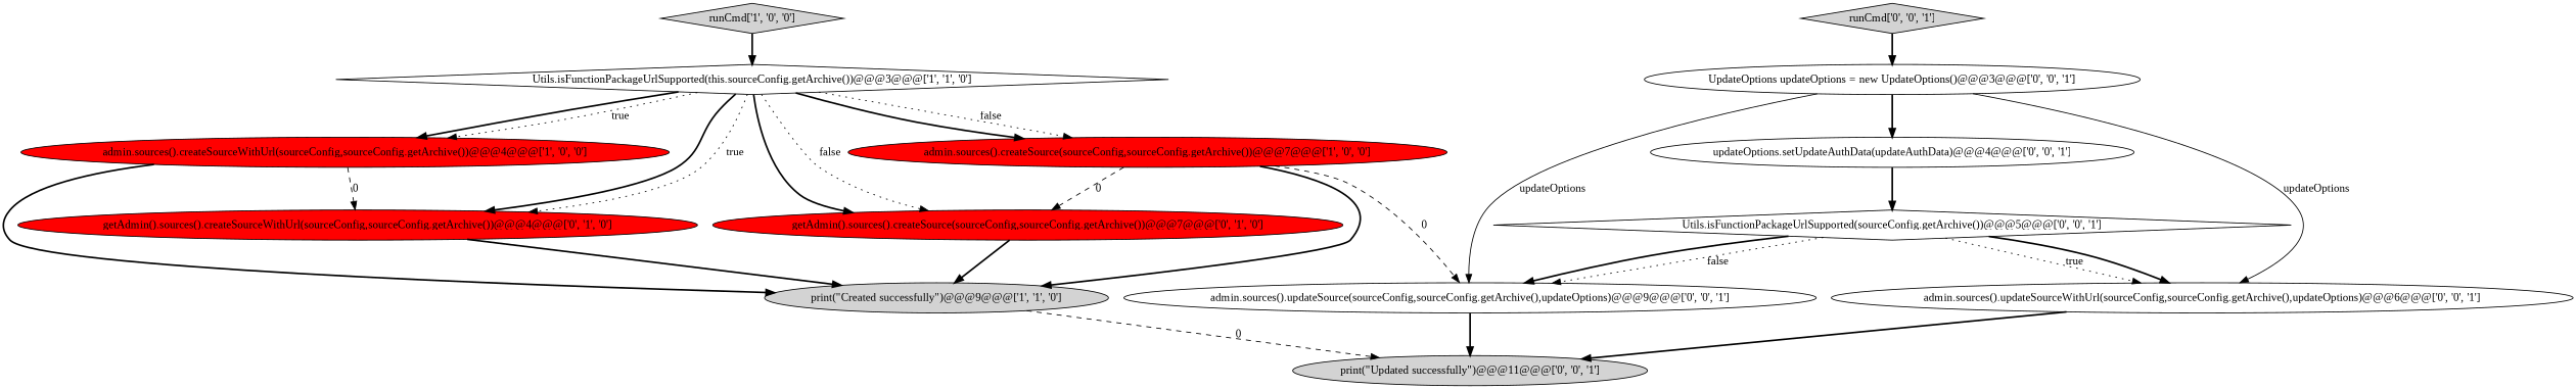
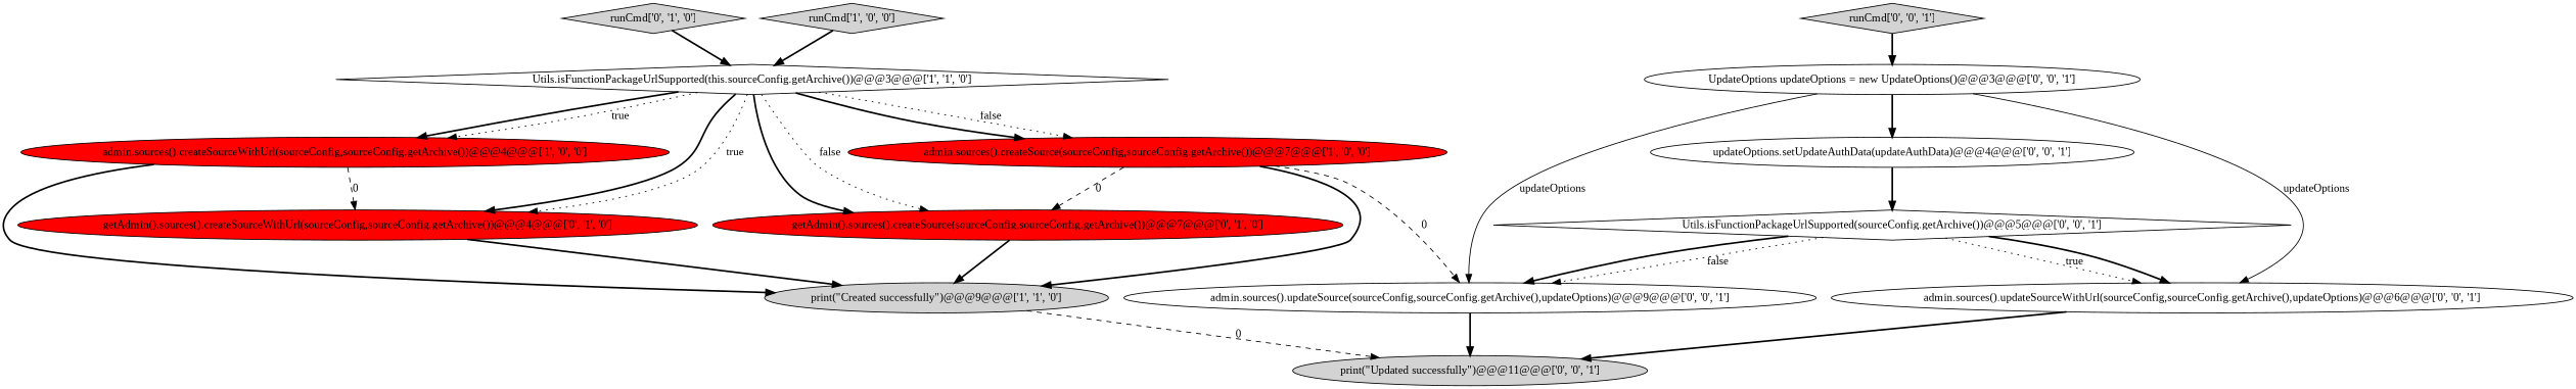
  digraph {
    fontname="Liberation Serif"
    node [fillcolor=white shape=ellipse style=filled fontname="Liberation Serif"]
    edge [style=bold fontname="Liberation Serif"]
    n1 [fillcolor=red label="admin.sources().createSourceWithUrl(sourceConfig,sourceConfig.getArchive())@@@4@@@['1', '0', '0']"]
    n2 [fillcolor=lightgray label="print(\"Created successfully\")@@@9@@@['1', '1', '0']"]
    n3 [fillcolor=red label="getAdmin().sources().createSourceWithUrl(sourceConfig,sourceConfig.getArchive())@@@4@@@['0', '1', '0']"]
    n4 [label="UpdateOptions updateOptions = new UpdateOptions()@@@3@@@['0', '0', '1']"]
    n5 [label="admin.sources().updateSourceWithUrl(sourceConfig,sourceConfig.getArchive(),updateOptions)@@@6@@@['0', '0', '1']"]
    n6 [label="admin.sources().updateSource(sourceConfig,sourceConfig.getArchive(),updateOptions)@@@9@@@['0', '0', '1']"]
    n7 [label="updateOptions.setUpdateAuthData(updateAuthData)@@@4@@@['0', '0', '1']"]
    n8 [fillcolor=lightgray label="runCmd['0', '0', '1']" shape=diamond]
    n9 [fillcolor=lightgray label="print(\"Updated successfully\")@@@11@@@['0', '0', '1']"]
    n10 [fillcolor=red label="getAdmin().sources().createSource(sourceConfig,sourceConfig.getArchive())@@@7@@@['0', '1', '0']"]
    n11 [fillcolor=lightgray label="runCmd['1', '0', '0']" shape=diamond]
    n12 [label="Utils.isFunctionPackageUrlSupported(this.sourceConfig.getArchive())@@@3@@@['1', '1', '0']" shape=diamond]
    n13 [fillcolor=red label="admin.sources().createSource(sourceConfig,sourceConfig.getArchive())@@@7@@@['1', '0', '0']"]
    n14 [label="Utils.isFunctionPackageUrlSupported(sourceConfig.getArchive())@@@5@@@['0', '0', '1']" shape=diamond]
+   n15 [fillcolor=lightgray label="runCmd['0', '1', '0']" shape=diamond]
    n1 -> n2
    n1 -> n3 [label=0 style=dashed]
    n2 -> n9 [label=0 style=dashed]
    n3 -> n2
    n4 -> n5 [label=updateOptions style=solid]
    n4 -> n6 [label=updateOptions style=solid]
    n4 -> n7
    n5 -> n9
    n6 -> n9
    n7 -> n14
    n8 -> n4
    n10 -> n2
    n11 -> n12
    n12 -> n1
    n12 -> n1 [label=true style=dotted]
    n12 -> n3
    n12 -> n3 [label=true style=dotted]
    n12 -> n10
    n12 -> n10 [label=false style=dotted]
    n12 -> n13 [label=false style=dotted]
    n12 -> n13
    n13 -> n2
    n13 -> n6 [label=0 style=dashed]
    n13 -> n10 [label=0 style=dashed]
    n14 -> n5 [label=true style=dotted]
    n14 -> n5
    n14 -> n6 [label=false style=dotted]
    n14 -> n6
+   n15 -> n12
  }
